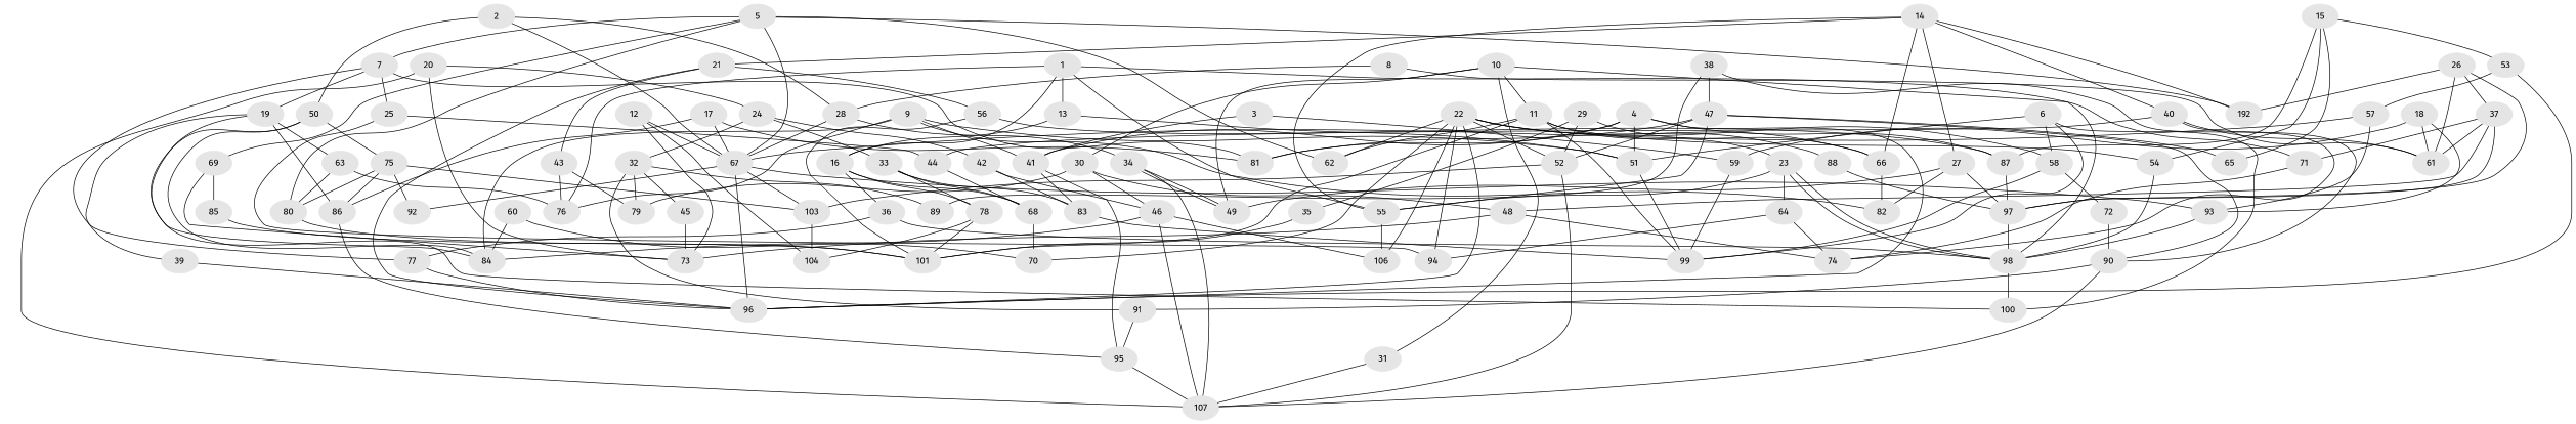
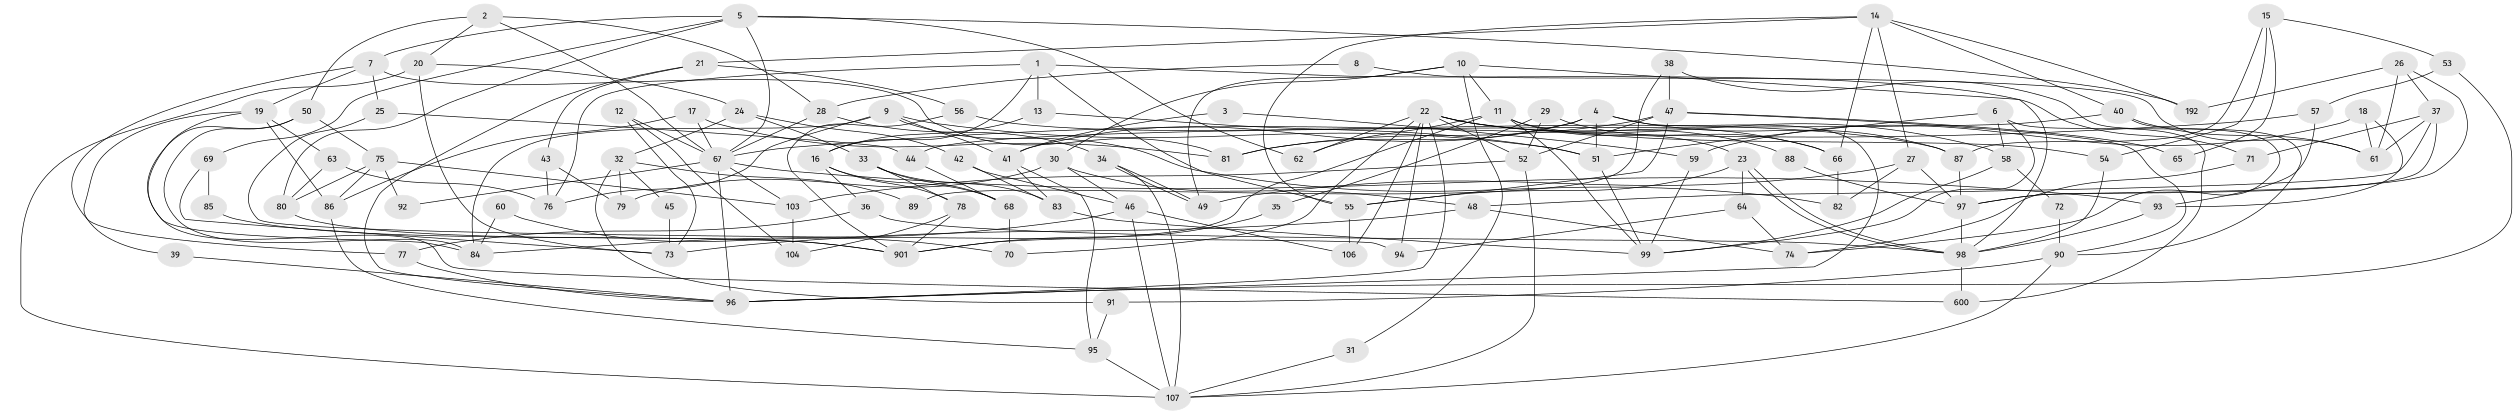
  graph {
    fontname="Fira Sans"
    node [color=gray90 fontname="Fira Sans" style=filled]
    edge [fontname="Fira Sans"]
    1
    13
    16
    55
    71
    76
    51
    36
    68
    78
    106
    74
    2
    20
    28
    50
    67
    73
    24
    n20 [label=107]
    34
-   100
+   100 [label=600]
    84
    75
    96
    93
    103
    92
    3
    41
    59
    83
    95
    99
    4
    81
    87
    97
    5
    7
    62
    69
    80
    n44 [label=192]
    19
    25
    77
    85
-   101
+   101 [label=901]
    6
    58
    72
    86
    39
    63
    94
    44
    8
    61
    9
    82
    10
    11
    30
    31
    49
    98
    23
    54
    46
    48
    79
    64
    12
    104
    14
    21
    27
    40
    66
    43
    56
    90
    15
    53
    65
    57
    70
    17
    18
    32
    33
    42
    22
    52
    88
    45
    89
    91
    26
    37
    29
    35
    38
    47
    60
    1 -- 13
    1 -- 16
    1 -- 55
    1 -- 71
    1 -- 76
    13 -- 16
    13 -- 51
    16 -- 36
    16 -- 68
    16 -- 78
    55 -- 106
    71 -- 74
    51 -- 99
    36 -- 77
    36 -- 98
    68 -- 70
    78 -- 101
    78 -- 104
+   2 -- 20
    2 -- 28
    2 -- 50
    2 -- 67
    20 -- 73
    20 -- 24
    20 -- n20
    28 -- 67
    28 -- 34
    50 -- 100
    50 -- 84
    50 -- 75
    67 -- 96
    67 -- 93
    67 -- 103
    67 -- 92
    24 -- 32
    24 -- 33
    24 -- 42
    34 -- n20
    34 -- 49
    34 -- 49
    75 -- 103
    75 -- 92
    75 -- 80
    75 -- 86
    93 -- 98
    103 -- 104
    3 -- 41
    3 -- 59
    41 -- 83
    41 -- 95
    59 -- 99
    83 -- 99
    95 -- n20
    4 -- 51
    4 -- 96
    4 -- 41
    4 -- 81
    4 -- 87
    87 -- 97
    97 -- 98
    5 -- 67
    5 -- 7
    5 -- 62
    5 -- 69
    5 -- 80
    5 -- n44
    7 -- 81
    7 -- 19
    7 -- 25
    7 -- 77
    69 -- 73
    69 -- 85
    80 -- 101
    19 -- 84
    19 -- 86
    19 -- 39
    19 -- 63
    25 -- 94
    25 -- 44
    77 -- 96
    85 -- 101
    6 -- 51
    6 -- 100
    6 -- 99
    6 -- 58
    58 -- 99
    58 -- 72
    72 -- 90
    86 -- 95
    39 -- 96
    63 -- 76
    63 -- 80
    44 -- 68
    8 -- 28
    8 -- 61
    9 -- 76
    9 -- 51
    9 -- 84
    9 -- 41
    9 -- 82
    10 -- 11
    10 -- 30
    10 -- 31
    10 -- 49
    10 -- 98
    11 -- 99
    11 -- 62
    11 -- 101
    11 -- 23
    11 -- 54
    30 -- 46
    30 -- 48
    30 -- 79
    31 -- n20
    98 -- 100
    23 -- 55
    23 -- 98
    23 -- 98
    23 -- 64
    54 -- 98
    46 -- 106
    46 -- n20
    46 -- 84
    48 -- 74
    48 -- 73
    64 -- 74
    64 -- 94
    12 -- 67
    12 -- 73
    12 -- 104
    14 -- 55
    14 -- n44
    14 -- 21
    14 -- 27
    14 -- 40
    14 -- 66
    21 -- 96
    21 -- 43
    21 -- 56
    27 -- 97
    27 -- 82
    27 -- 49
    40 -- 44
    40 -- 61
    40 -- 90
    66 -- 82
    43 -- 76
    43 -- 79
    56 -- 87
    56 -- 101
    90 -- n20
    90 -- 91
    15 -- 87
    15 -- 54
    15 -- 53
    15 -- 65
    53 -- 96
    53 -- 57
    57 -- 67
    57 -- 93
    17 -- 67
    17 -- 81
    17 -- 86
    18 -- 93
    18 -- 59
    18 -- 61
    32 -- 79
    32 -- 45
    32 -- 89
    32 -- 91
    33 -- 68
    33 -- 78
    33 -- 83
    42 -- 83
    42 -- 46
    22 -- 106
    22 -- 96
    22 -- 62
    22 -- 58
    22 -- 94
    22 -- 66
    22 -- 70
    22 -- 52
    22 -- 88
    52 -- n20
    52 -- 103
    88 -- 97
    45 -- 73
    91 -- 95
    26 -- 97
    26 -- n44
    26 -- 61
    26 -- 37
    37 -- 71
    37 -- 97
    37 -- 61
    37 -- 48
    29 -- 66
    29 -- 52
    29 -- 35
    35 -- 101
    38 -- 74
    38 -- 89
    38 -- 47
    47 -- 55
    47 -- 81
    47 -- 90
    47 -- 65
    47 -- 52
    60 -- 84
    60 -- 70
  }
